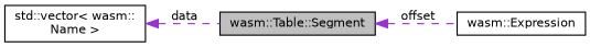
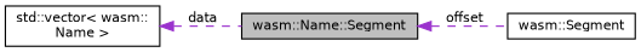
  digraph {
    rankdir=LR
    node [color=black fillcolor=white fontname=Helvetica fontsize=10 shape=record style=filled]
    edge [color=darkorchid3 dir=back fontname=Helvetica fontsize=10 labelfontname=Helvetica labelfontsize=10 style=dashed]
-   n1 [fillcolor=grey75 fontcolor=black height=0.2 label="wasm::Table::Segment" width=0.4]
-   n2 [height=0.2 label="wasm::Expression" width=0.4]
+   n1 [fillcolor=grey75 fontcolor=black height=0.2 label="wasm::Name::Segment" width=0.4]
+   n2 [height=0.2 label="wasm::Segment" width=0.4]
    n3 [height=0.2 label="std::vector\< wasm::\lName \>" width=0.4]
    n1 -> n2 [label=" offset"]
    n3 -> n1 [label=" data"]
  }
